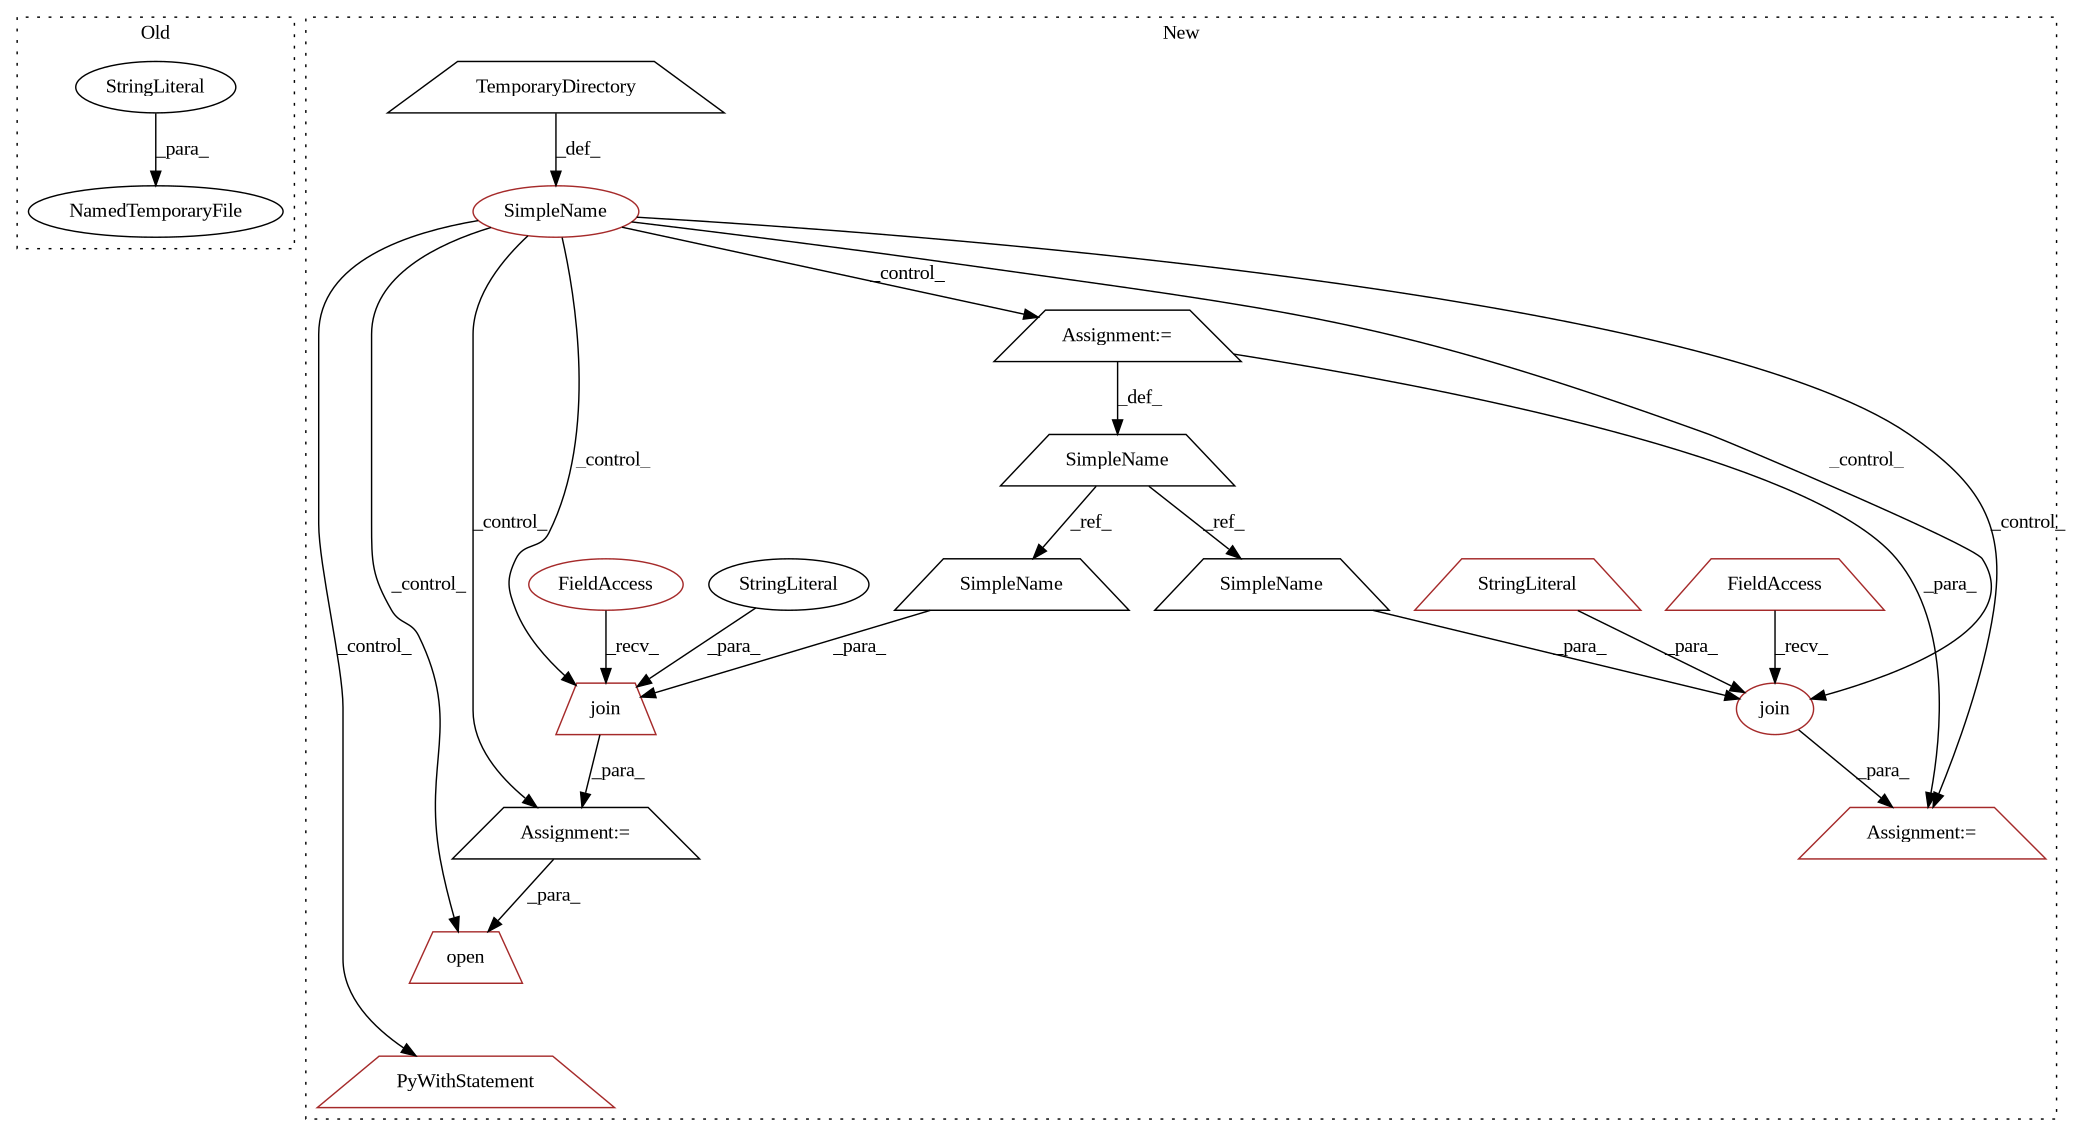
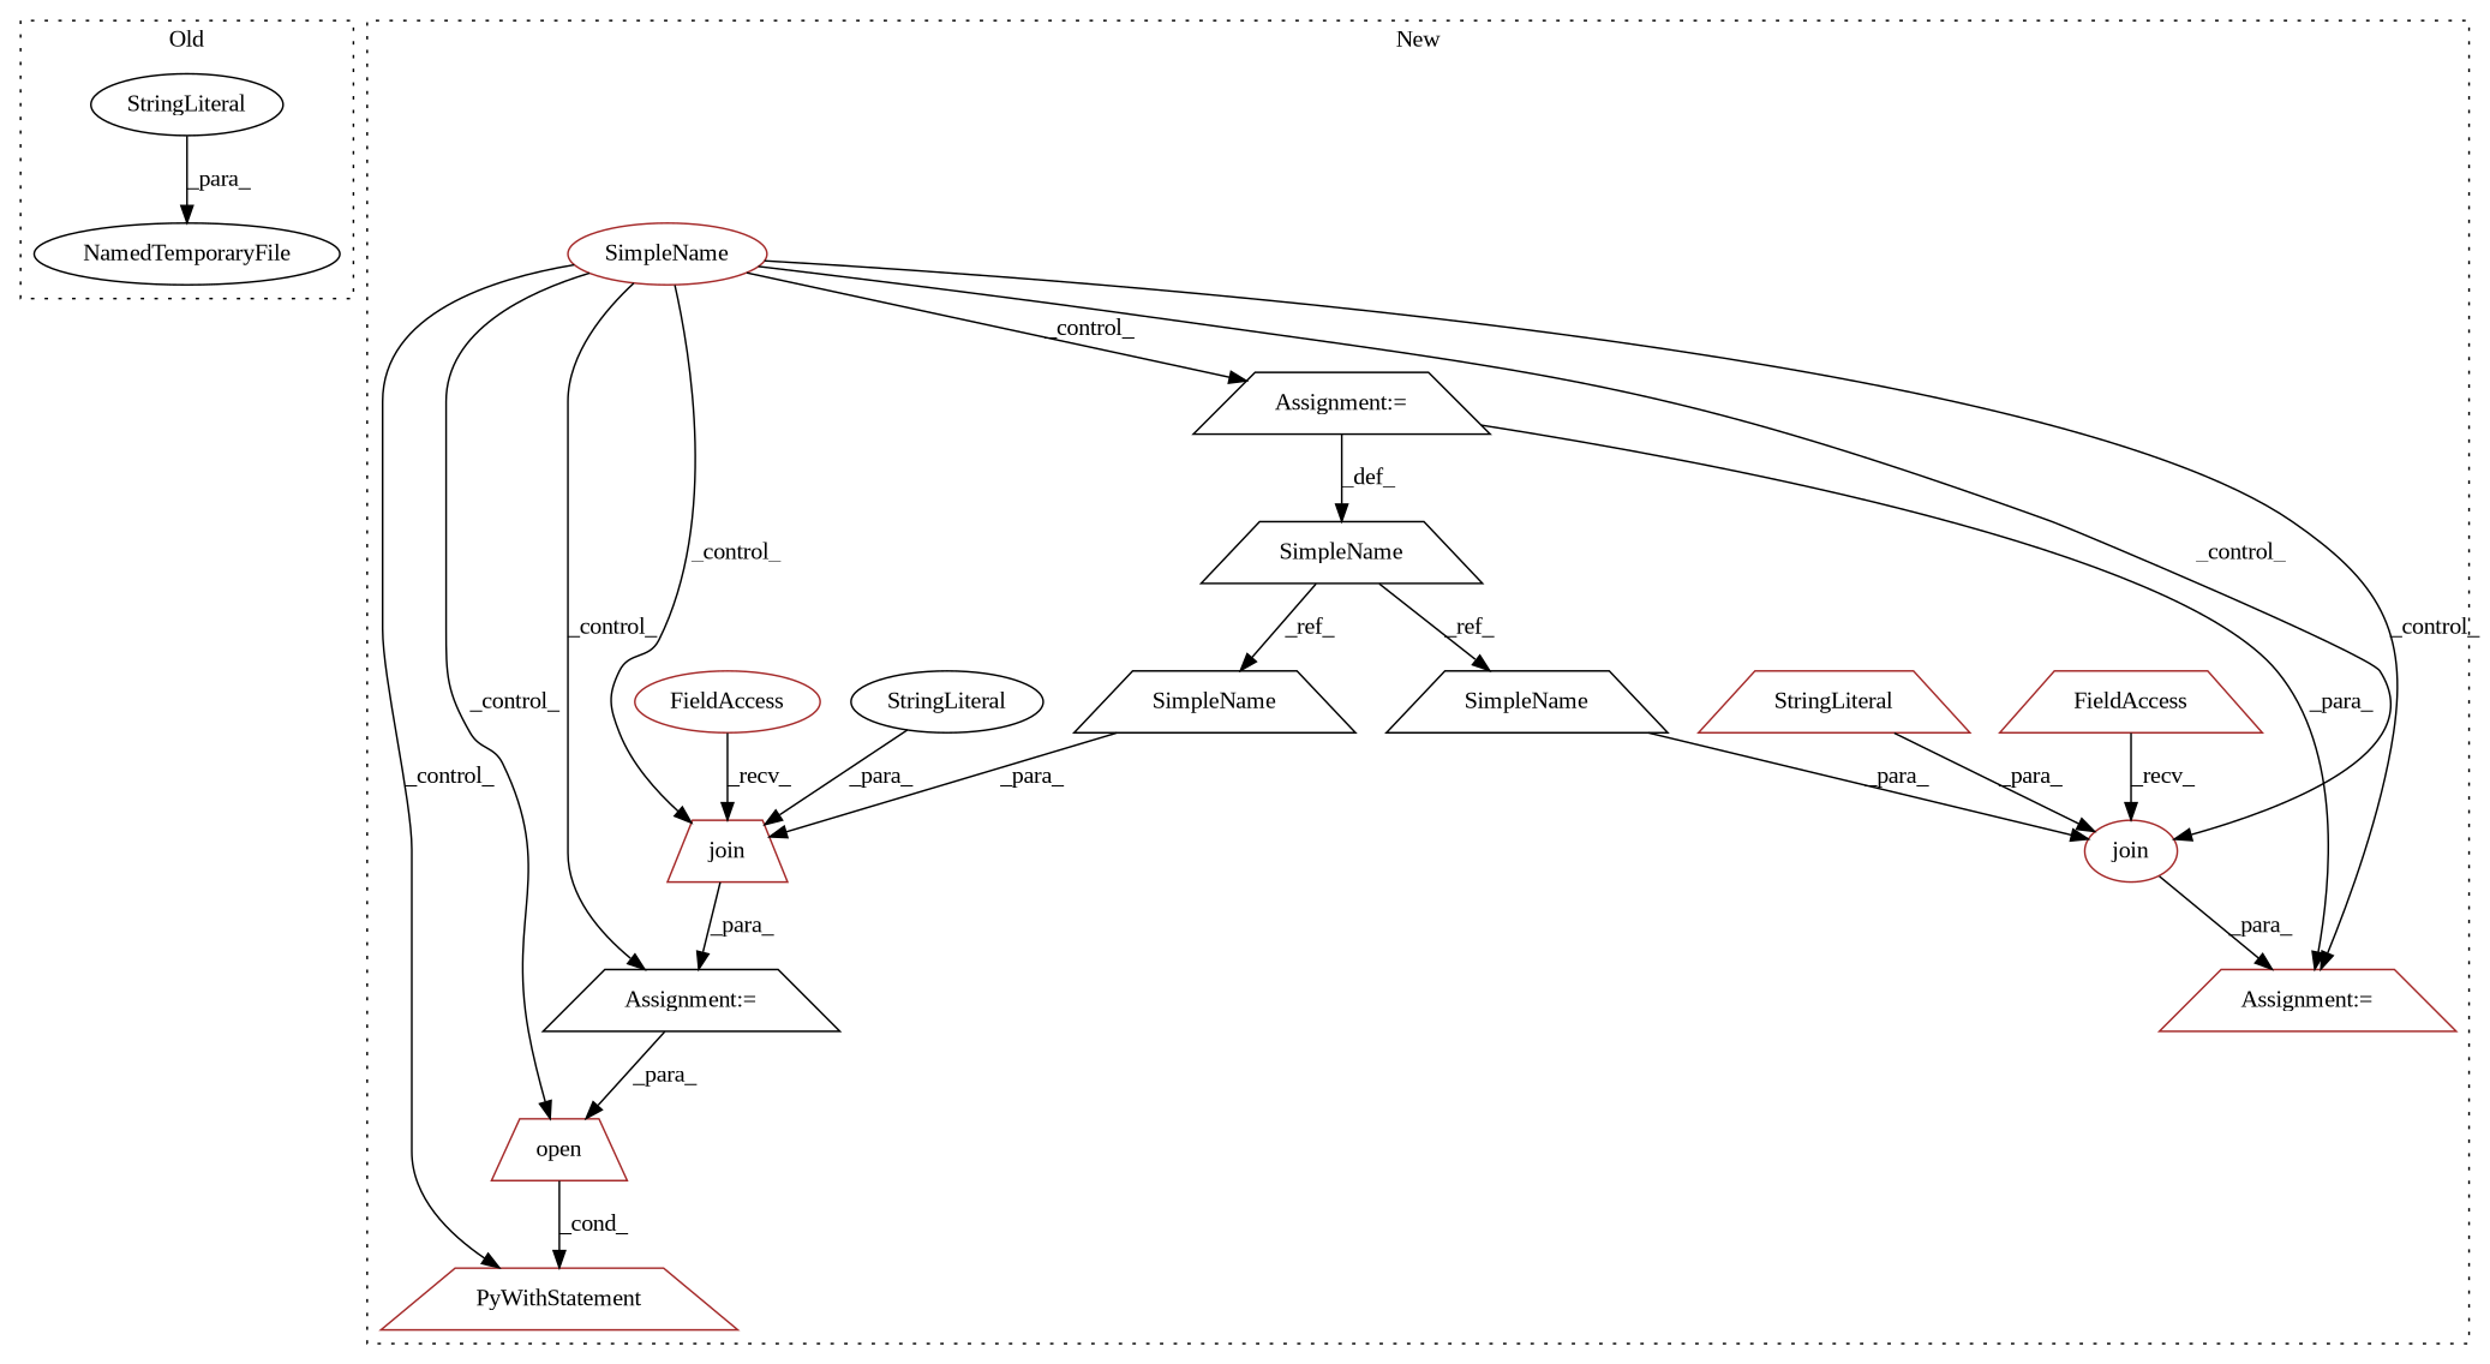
  digraph {
    fontname="Liberation Serif"
    node [a=32 color=black fontname="Liberation Serif" l=5 s=7243 shape=trapezium]
    edge [fontname="Liberation Serif"]
    n1 [l="19,1" label=NamedTemporaryFile s="7349,7374" shape=ellipse]
    n2 [a=45 l=4 label=StringLiteral s=7368 shape=ellipse]
-   n3 [l="19,1" label=TemporaryDirectory s="7190,7224"]
    n4 [a=104 color=brown l="10,2" label=PyWithStatement s="7766,7790"]
    n5 [a=42 color=brown label=SimpleName shape=ellipse l="" s=""]
    n6 [color=brown l="5,1" label=open s="7776,7789"]
    n7 [a=7 label="Assignment:="]
    n8 [a=7 l=1 label="Assignment:=" s=7306]
    n9 [color=brown l="5,1" label=join s="7273,7289" shape=ellipse]
    n10 [a=45 color=brown label=StringLiteral s=7284]
    n11 [a=22 color=brown l=7 label=FieldAccess s=7265]
    n12 [color=brown l="5,1" label=join s="7315,7331"]
    n13 [a=42 label=SimpleName]
    n14 [a=45 label=StringLiteral s=7326 shape=ellipse]
    n15 [a=22 color=brown l=7 label=FieldAccess s=7307 shape=ellipse]
    n16 [a=7 color=brown l=1 label="Assignment:=" s=7264]
    n17 [a=42 label=SimpleName s=7278]
    n18 [a=42 label=SimpleName s=7320]
    subgraph cluster_1 {
      label=Old
      style=dotted
      n1
      n2
    }
    subgraph cluster_2 {
      label=New
      style=dotted
-     n3
      n4
      n5
      n6
      n7
      n8
      n9
      n10
      n11
      n12
      n13
      n14
      n15
      n16
      n17
      n18
    }
    n2 -> n1 [label=_para_]
-   n3 -> n5 [label=_def_]
    n5 -> n4 [label=_control_]
    n5 -> n6 [label=_control_]
    n5 -> n7 [label=_control_]
    n5 -> n8 [label=_control_]
    n5 -> n9 [label=_control_]
    n5 -> n12 [label=_control_]
    n5 -> n16 [label=_control_]
+   n6 -> n4 [label=_cond_]
    n7 -> n13 [label=_def_]
    n7 -> n16 [label=_para_]
    n8 -> n6 [label=_para_]
    n9 -> n16 [label=_para_]
    n10 -> n9 [label=_para_]
    n11 -> n9 [label=_recv_]
    n12 -> n8 [label=_para_]
    n13 -> n17 [label=_ref_]
    n13 -> n18 [label=_ref_]
    n14 -> n12 [label=_para_]
    n15 -> n12 [label=_recv_]
    n17 -> n9 [label=_para_]
    n18 -> n12 [label=_para_]
  }
